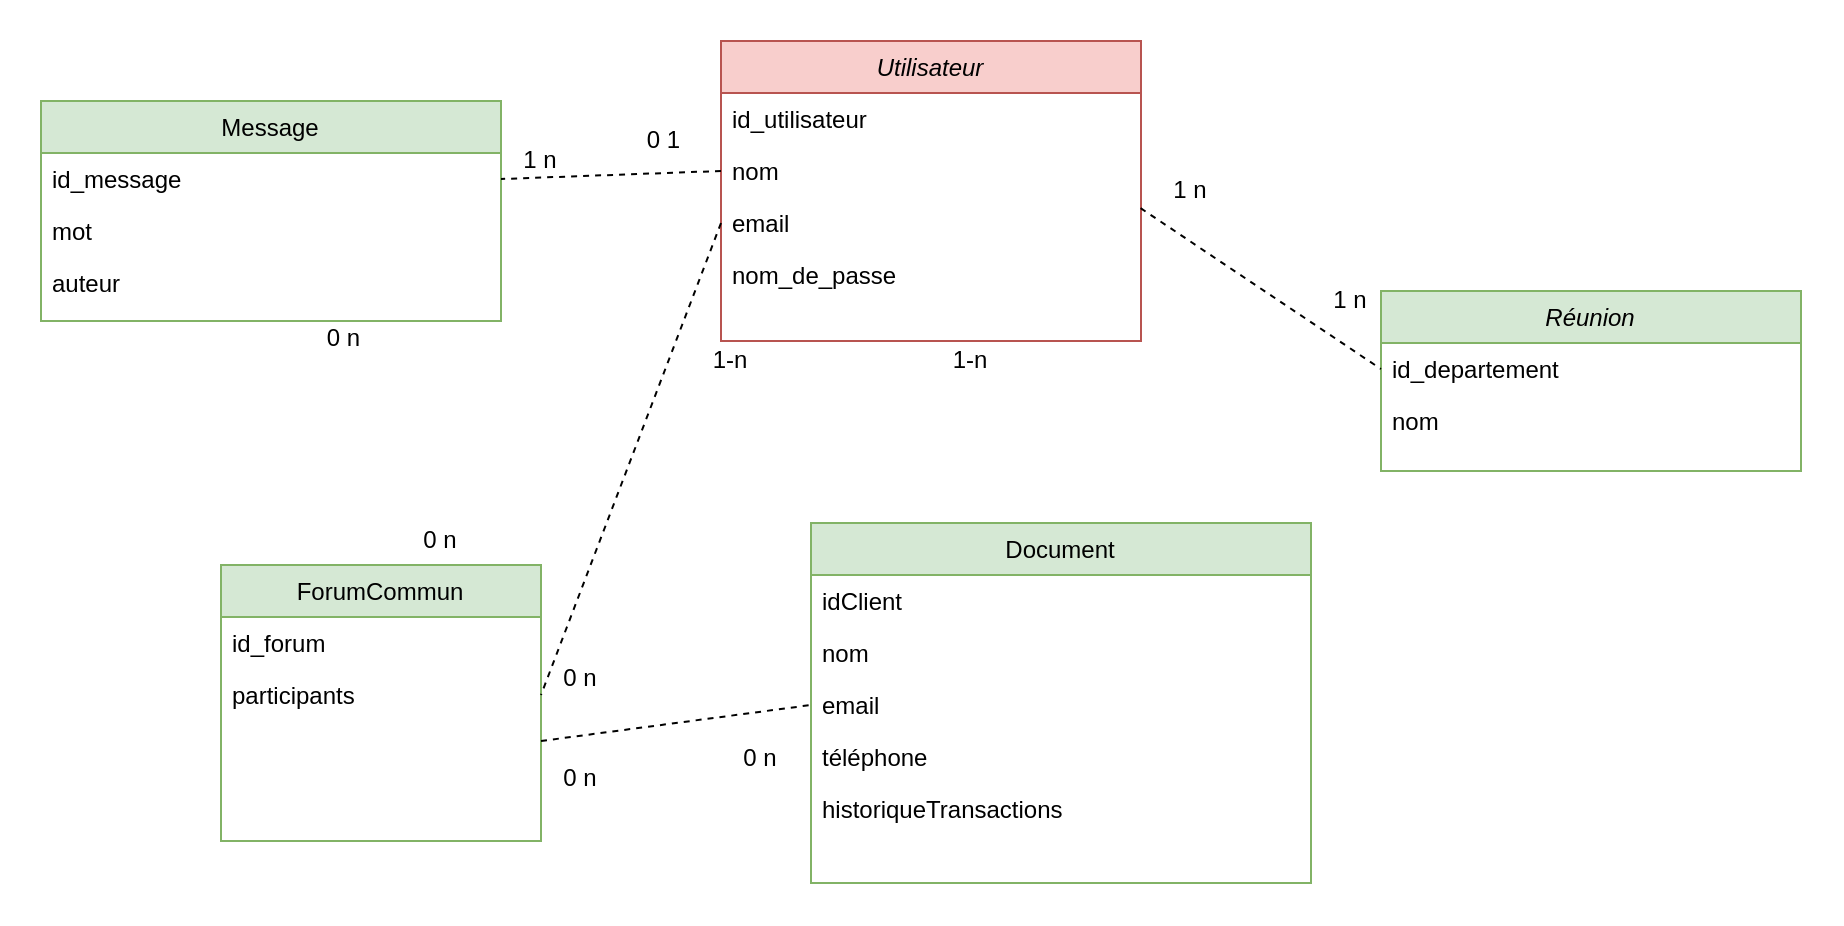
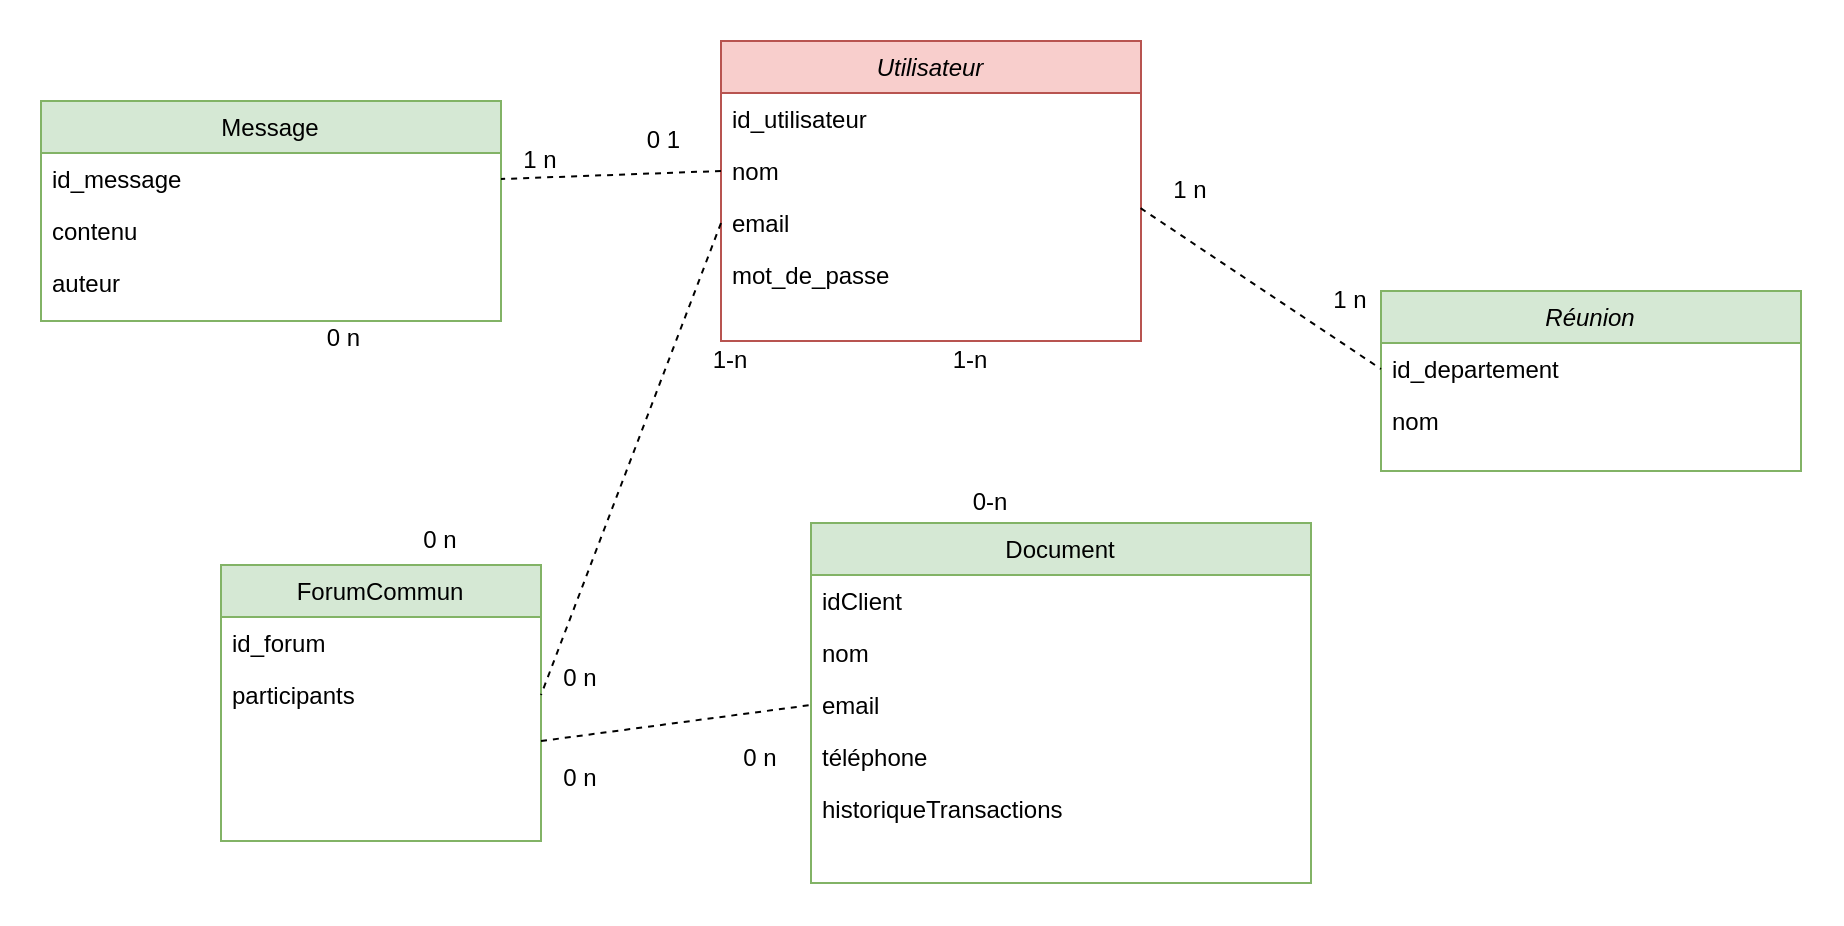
  <mxCell id="0" />
  <mxCell id="1" parent="0" />
  <mxCell id="2" value="Utilisateur" style="swimlane;fontStyle=2;align=center;verticalAlign=top;childLayout=stackLayout;horizontal=1;startSize=26;horizontalStack=0;resizeParent=1;resizeLast=0;collapsible=1;marginBottom=0;rounded=0;shadow=0;strokeWidth=1;fillColor=#f8cecc;strokeColor=#b85450;" parent="1" vertex="1"><mxGeometry x="360" y="20" width="210" height="150" as="geometry"><mxRectangle x="230" y="140" width="160" height="26" as="alternateBounds" /></mxGeometry></mxCell>
  <mxCell id="3" value="id_utilisateur" style="text;align=left;verticalAlign=top;spacingLeft=4;spacingRight=4;overflow=hidden;rotatable=0;points=[[0,0.5],[1,0.5]];portConstraint=eastwest;" parent="2" vertex="1"><mxGeometry y="26" width="210" height="26" as="geometry" /></mxCell>
  <mxCell id="4" value="nom" style="text;align=left;verticalAlign=top;spacingLeft=4;spacingRight=4;overflow=hidden;rotatable=0;points=[[0,0.5],[1,0.5]];portConstraint=eastwest;rounded=0;shadow=0;html=0;" parent="2" vertex="1"><mxGeometry y="52" width="210" height="26" as="geometry" /></mxCell>
  <mxCell id="5" value="email" style="text;align=left;verticalAlign=top;spacingLeft=4;spacingRight=4;overflow=hidden;rotatable=0;points=[[0,0.5],[1,0.5]];portConstraint=eastwest;rounded=0;shadow=0;html=0;" parent="2" vertex="1"><mxGeometry y="78" width="210" height="26" as="geometry" /></mxCell>
- <mxCell id="6" value="nom_de_passe" style="text;align=left;verticalAlign=top;spacingLeft=4;spacingRight=4;overflow=hidden;rotatable=0;points=[[0,0.5],[1,0.5]];portConstraint=eastwest;rounded=0;shadow=0;html=0;" parent="2" vertex="1"><mxGeometry y="104" width="210" height="26" as="geometry" /></mxCell>
+ <mxCell id="6" value="mot_de_passe" style="text;align=left;verticalAlign=top;spacingLeft=4;spacingRight=4;overflow=hidden;rotatable=0;points=[[0,0.5],[1,0.5]];portConstraint=eastwest;rounded=0;shadow=0;html=0;" parent="2" vertex="1"><mxGeometry y="104" width="210" height="26" as="geometry" /></mxCell>
  <mxCell id="7" value="ForumCommun" style="swimlane;fontStyle=0;align=center;verticalAlign=top;childLayout=stackLayout;horizontal=1;startSize=26;horizontalStack=0;resizeParent=1;resizeLast=0;collapsible=1;marginBottom=0;rounded=0;shadow=0;strokeWidth=1;fillColor=#d5e8d4;strokeColor=#82b366;" parent="1" vertex="1"><mxGeometry x="110" y="282" width="160" height="138" as="geometry"><mxRectangle x="130" y="380" width="160" height="26" as="alternateBounds" /></mxGeometry></mxCell>
  <mxCell id="8" value="id_forum" style="text;align=left;verticalAlign=top;spacingLeft=4;spacingRight=4;overflow=hidden;rotatable=0;points=[[0,0.5],[1,0.5]];portConstraint=eastwest;" parent="7" vertex="1"><mxGeometry y="26" width="160" height="26" as="geometry" /></mxCell>
  <mxCell id="9" value="participants" style="text;align=left;verticalAlign=top;spacingLeft=4;spacingRight=4;overflow=hidden;rotatable=0;points=[[0,0.5],[1,0.5]];portConstraint=eastwest;rounded=0;shadow=0;html=0;" parent="7" vertex="1"><mxGeometry y="52" width="160" height="26" as="geometry" /></mxCell>
  <mxCell id="10" value="Message" style="swimlane;fontStyle=0;align=center;verticalAlign=top;childLayout=stackLayout;horizontal=1;startSize=26;horizontalStack=0;resizeParent=1;resizeLast=0;collapsible=1;marginBottom=0;rounded=0;shadow=0;strokeWidth=1;fillColor=#d5e8d4;strokeColor=#82b366;" parent="1" vertex="1"><mxGeometry x="20" y="50" width="230" height="110" as="geometry"><mxRectangle x="340" y="380" width="170" height="26" as="alternateBounds" /></mxGeometry></mxCell>
  <mxCell id="11" value="id_message" style="text;align=left;verticalAlign=top;spacingLeft=4;spacingRight=4;overflow=hidden;rotatable=0;points=[[0,0.5],[1,0.5]];portConstraint=eastwest;" parent="10" vertex="1"><mxGeometry y="26" width="230" height="26" as="geometry" /></mxCell>
- <mxCell id="12" value="mot" style="text;align=left;verticalAlign=top;spacingLeft=4;spacingRight=4;overflow=hidden;rotatable=0;points=[[0,0.5],[1,0.5]];portConstraint=eastwest;" parent="10" vertex="1"><mxGeometry y="52" width="230" height="26" as="geometry" /></mxCell>
+ <mxCell id="12" value="contenu" style="text;align=left;verticalAlign=top;spacingLeft=4;spacingRight=4;overflow=hidden;rotatable=0;points=[[0,0.5],[1,0.5]];portConstraint=eastwest;" parent="10" vertex="1"><mxGeometry y="52" width="230" height="26" as="geometry" /></mxCell>
  <mxCell id="13" value="auteur " style="text;align=left;verticalAlign=top;spacingLeft=4;spacingRight=4;overflow=hidden;rotatable=0;points=[[0,0.5],[1,0.5]];portConstraint=eastwest;" parent="10" vertex="1"><mxGeometry y="78" width="230" height="26" as="geometry" /></mxCell>
  <mxCell id="14" value="Document" style="swimlane;fontStyle=0;align=center;verticalAlign=top;childLayout=stackLayout;horizontal=1;startSize=26;horizontalStack=0;resizeParent=1;resizeLast=0;collapsible=1;marginBottom=0;rounded=0;shadow=0;strokeWidth=1;fillColor=#d5e8d4;strokeColor=#82b366;" parent="1" vertex="1"><mxGeometry x="405" y="261" width="250" height="180" as="geometry"><mxRectangle x="550" y="140" width="160" height="26" as="alternateBounds" /></mxGeometry></mxCell>
  <mxCell id="15" value="idClient" style="text;align=left;verticalAlign=top;spacingLeft=4;spacingRight=4;overflow=hidden;rotatable=0;points=[[0,0.5],[1,0.5]];portConstraint=eastwest;" parent="14" vertex="1"><mxGeometry y="26" width="250" height="26" as="geometry" /></mxCell>
  <mxCell id="16" value="nom" style="text;align=left;verticalAlign=top;spacingLeft=4;spacingRight=4;overflow=hidden;rotatable=0;points=[[0,0.5],[1,0.5]];portConstraint=eastwest;rounded=0;shadow=0;html=0;" parent="14" vertex="1"><mxGeometry y="52" width="250" height="26" as="geometry" /></mxCell>
  <mxCell id="17" value="email" style="text;align=left;verticalAlign=top;spacingLeft=4;spacingRight=4;overflow=hidden;rotatable=0;points=[[0,0.5],[1,0.5]];portConstraint=eastwest;rounded=0;shadow=0;html=0;" parent="14" vertex="1"><mxGeometry y="78" width="250" height="26" as="geometry" /></mxCell>
  <mxCell id="18" value="téléphone" style="text;align=left;verticalAlign=top;spacingLeft=4;spacingRight=4;overflow=hidden;rotatable=0;points=[[0,0.5],[1,0.5]];portConstraint=eastwest;rounded=0;shadow=0;html=0;" parent="14" vertex="1"><mxGeometry y="104" width="250" height="26" as="geometry" /></mxCell>
  <mxCell id="19" value="historiqueTransactions" style="text;align=left;verticalAlign=top;spacingLeft=4;spacingRight=4;overflow=hidden;rotatable=0;points=[[0,0.5],[1,0.5]];portConstraint=eastwest;rounded=0;shadow=0;html=0;" parent="14" vertex="1"><mxGeometry y="130" width="250" height="26" as="geometry" /></mxCell>
  <mxCell id="20" value="Réunion" style="swimlane;fontStyle=2;align=center;verticalAlign=top;childLayout=stackLayout;horizontal=1;startSize=26;horizontalStack=0;resizeParent=1;resizeLast=0;collapsible=1;marginBottom=0;rounded=0;shadow=0;strokeWidth=1;fillColor=#d5e8d4;strokeColor=#82b366;" parent="1" vertex="1"><mxGeometry x="690" y="145" width="210" height="90" as="geometry"><mxRectangle x="230" y="140" width="160" height="26" as="alternateBounds" /></mxGeometry></mxCell>
  <mxCell id="21" value="id_departement " style="text;align=left;verticalAlign=top;spacingLeft=4;spacingRight=4;overflow=hidden;rotatable=0;points=[[0,0.5],[1,0.5]];portConstraint=eastwest;" parent="20" vertex="1"><mxGeometry y="26" width="210" height="26" as="geometry" /></mxCell>
  <mxCell id="22" value="nom " style="text;align=left;verticalAlign=top;spacingLeft=4;spacingRight=4;overflow=hidden;rotatable=0;points=[[0,0.5],[1,0.5]];portConstraint=eastwest;rounded=0;shadow=0;html=0;" parent="20" vertex="1"><mxGeometry y="52" width="210" height="26" as="geometry" /></mxCell>
  <mxCell id="23" value="1 n" style="text;html=1;align=center;verticalAlign=middle;whiteSpace=wrap;rounded=0;" parent="1" vertex="1"><mxGeometry x="250" y="70" width="40" height="20" as="geometry" /></mxCell>
+ <mxCell id="24" value="0-n" style="text;html=1;align=center;verticalAlign=middle;whiteSpace=wrap;rounded=0;" parent="1" vertex="1"><mxGeometry x="470" y="241" width="50" height="20" as="geometry" /></mxCell>
  <mxCell id="25" value="1 n" style="text;html=1;align=center;verticalAlign=middle;whiteSpace=wrap;rounded=0;" parent="1" vertex="1"><mxGeometry x="655" y="145" width="40" height="10" as="geometry" /></mxCell>
  <mxCell id="26" value="" style="endArrow=none;dashed=1;html=1;rounded=0;entryX=1;entryY=0.5;entryDx=0;entryDy=0;exitX=0;exitY=0.5;exitDx=0;exitDy=0;" parent="1" source="5" target="9" edge="1"><mxGeometry width="50" height="50" relative="1" as="geometry"><mxPoint x="578" y="380" as="sourcePoint" /><mxPoint x="523" y="260" as="targetPoint" /></mxGeometry></mxCell>
  <mxCell id="27" value="&amp;nbsp;0 1" style="text;html=1;align=center;verticalAlign=middle;whiteSpace=wrap;rounded=0;" parent="1" vertex="1"><mxGeometry x="310" y="60" width="40" height="20" as="geometry" /></mxCell>
  <mxCell id="28" value="0 n" style="text;html=1;align=center;verticalAlign=middle;whiteSpace=wrap;rounded=0;" parent="1" vertex="1"><mxGeometry x="200" y="261" width="40" height="18" as="geometry" /></mxCell>
  <mxCell id="29" value="" style="endArrow=none;dashed=1;html=1;rounded=0;entryX=0;entryY=0.5;entryDx=0;entryDy=0;exitX=0.999;exitY=0.215;exitDx=0;exitDy=0;exitPerimeter=0;" edge="1" parent="1" source="5" target="21"><mxGeometry width="50" height="50" relative="1" as="geometry"><mxPoint x="370" y="121" as="sourcePoint" /><mxPoint x="280" y="357" as="targetPoint" /></mxGeometry></mxCell>
  <mxCell id="30" value="" style="endArrow=none;dashed=1;html=1;rounded=0;entryX=0;entryY=0.5;entryDx=0;entryDy=0;" edge="1" parent="1" target="17"><mxGeometry width="50" height="50" relative="1" as="geometry"><mxPoint x="270" y="370" as="sourcePoint" /><mxPoint x="200" y="292" as="targetPoint" /></mxGeometry></mxCell>
  <mxCell id="31" value="" style="endArrow=none;dashed=1;html=1;rounded=0;entryX=1;entryY=0.5;entryDx=0;entryDy=0;exitX=0;exitY=0.5;exitDx=0;exitDy=0;" edge="1" parent="1" source="4" target="11"><mxGeometry width="50" height="50" relative="1" as="geometry"><mxPoint x="145" y="170" as="sourcePoint" /><mxPoint x="200" y="292" as="targetPoint" /></mxGeometry></mxCell>
  <mxCell id="32" value="1-n" style="text;html=1;align=center;verticalAlign=middle;whiteSpace=wrap;rounded=0;" vertex="1" parent="1"><mxGeometry x="340" y="170" width="50" height="20" as="geometry" /></mxCell>
  <mxCell id="33" value="1 n" style="text;html=1;align=center;verticalAlign=middle;whiteSpace=wrap;rounded=0;" vertex="1" parent="1"><mxGeometry x="570" y="85" width="50" height="20" as="geometry" /></mxCell>
  <mxCell id="34" value="&amp;nbsp;0 n" style="text;html=1;align=center;verticalAlign=middle;whiteSpace=wrap;rounded=0;" vertex="1" parent="1"><mxGeometry x="150" y="160" width="40" height="18" as="geometry" /></mxCell>
  <mxCell id="35" value="1-n" style="text;html=1;align=center;verticalAlign=middle;whiteSpace=wrap;rounded=0;" vertex="1" parent="1"><mxGeometry x="460" y="170" width="50" height="20" as="geometry" /></mxCell>
  <mxCell id="36" value="0 n" style="text;html=1;align=center;verticalAlign=middle;whiteSpace=wrap;rounded=0;" vertex="1" parent="1"><mxGeometry x="270" y="330" width="40" height="18" as="geometry" /></mxCell>
  <mxCell id="37" value="0 n" style="text;html=1;align=center;verticalAlign=middle;whiteSpace=wrap;rounded=0;" vertex="1" parent="1"><mxGeometry x="270" y="380" width="40" height="18" as="geometry" /></mxCell>
  <mxCell id="38" value="0 n" style="text;html=1;align=center;verticalAlign=middle;whiteSpace=wrap;rounded=0;" vertex="1" parent="1"><mxGeometry x="360" y="370" width="40" height="18" as="geometry" /></mxCell>
